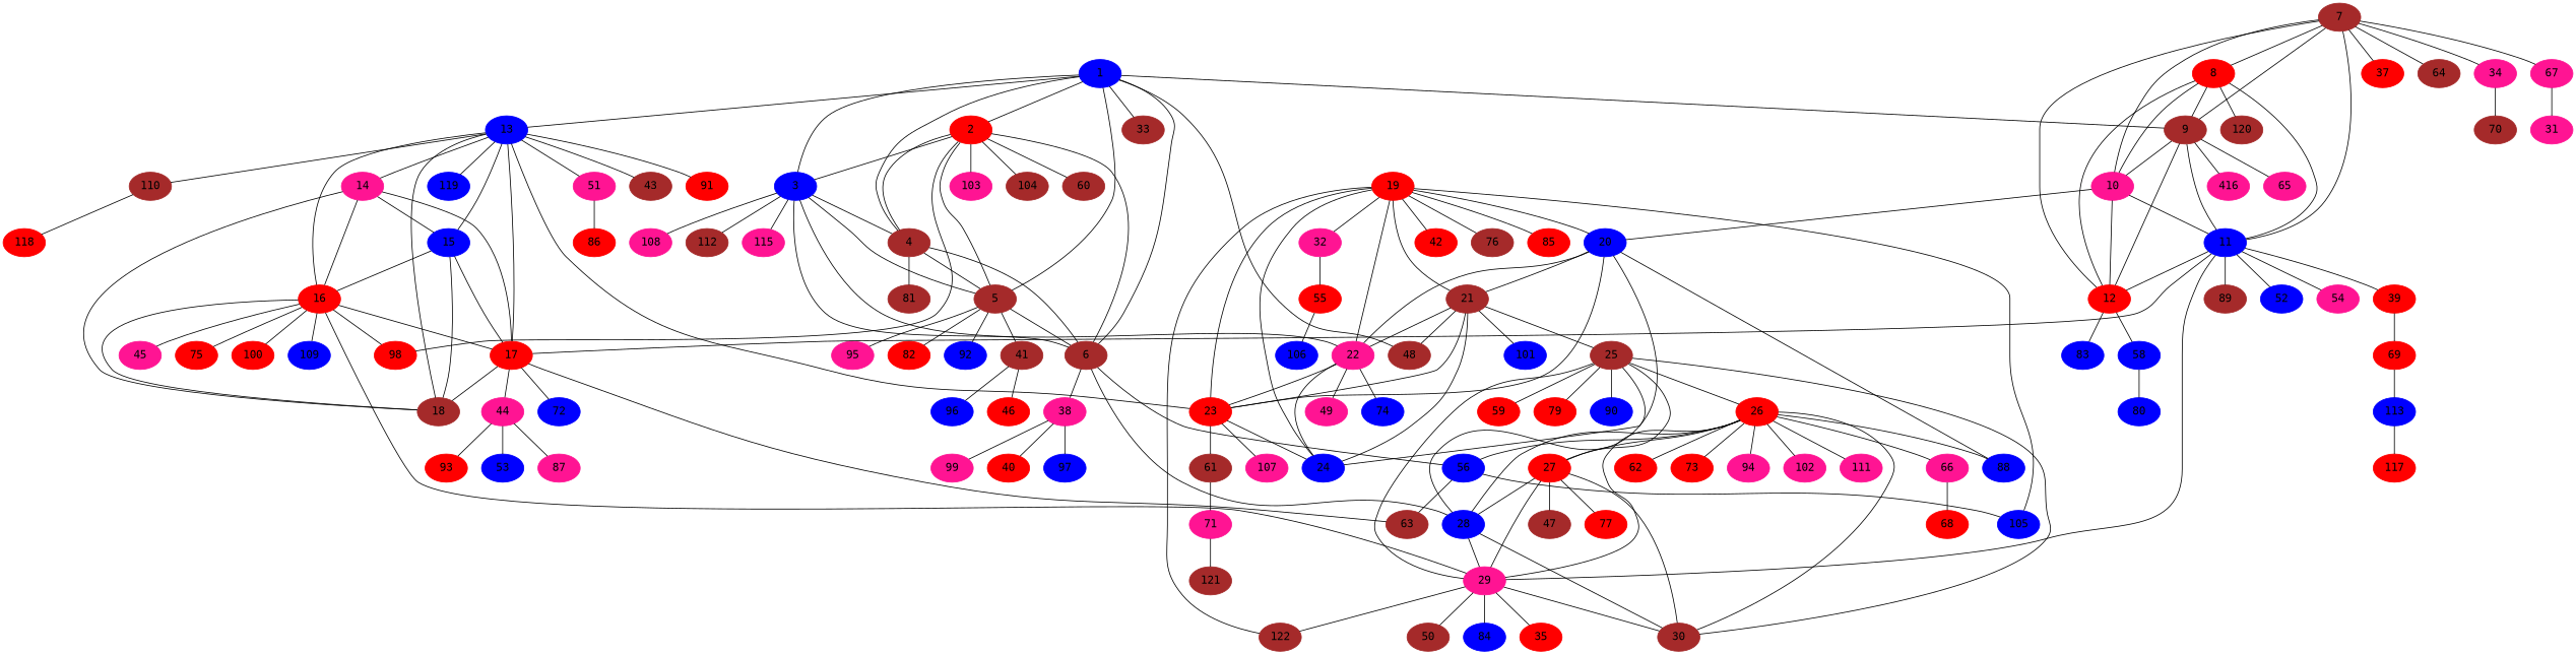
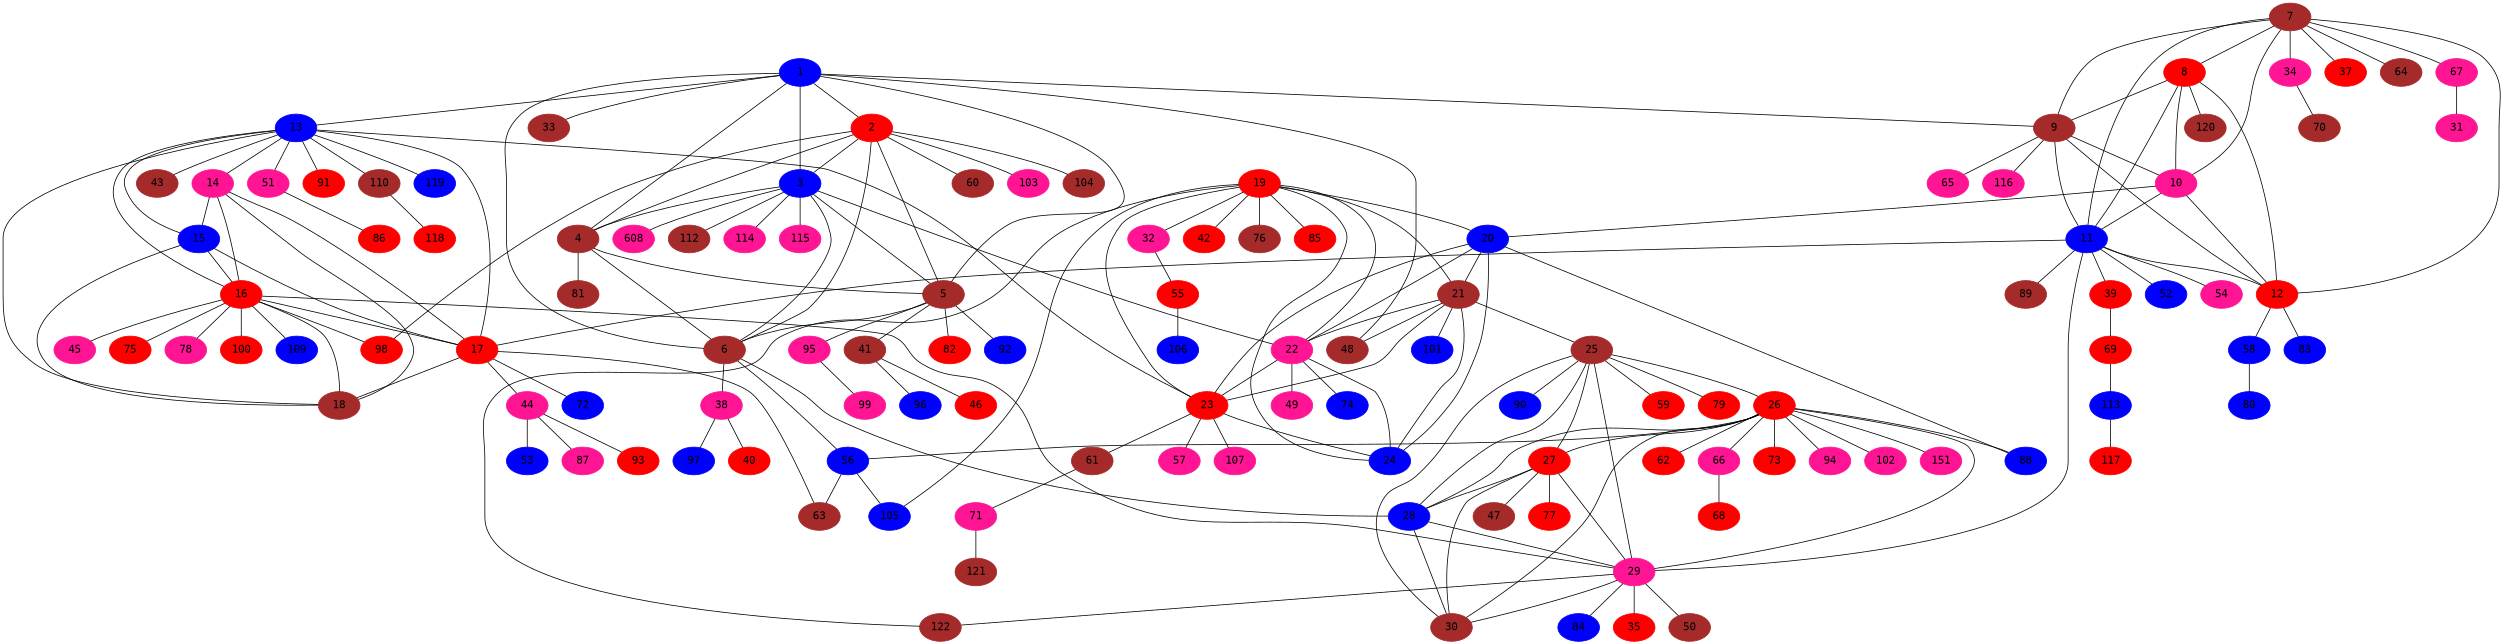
  graph {
    fontname="DejaVu Sans Mono"
    node [color=red fontname="DejaVu Sans Mono" style=filled]
    edge [fontname="DejaVu Sans Mono"]
    1 [color=blue]
    2
    3 [color=blue]
    4 [color=brown]
    5 [color=brown]
    6 [color=brown]
    9 [color=brown]
    13 [color=blue]
    33 [color=brown]
    48 [color=brown]
    60 [color=brown]
    98
    103 [color=deeppink]
    104 [color=brown]
    22 [color=deeppink]
-   108 [color=deeppink]
+   108 [color=deeppink label=608]
    112 [color=brown]
+   114 [color=deeppink]
    115 [color=deeppink]
    81 [color=brown]
    41 [color=brown]
    82
    92 [color=blue]
    95 [color=deeppink]
    28 [color=blue]
    38 [color=deeppink]
    56 [color=blue]
    10 [color=deeppink]
    11 [color=blue]
    12
    65 [color=deeppink]
-   116 [color=deeppink label=416]
+   116 [color=deeppink]
    17
    14 [color=deeppink]
    15 [color=blue]
    16
    18 [color=brown]
    23
    43 [color=brown]
    51 [color=deeppink]
    91
    110 [color=brown]
    119 [color=blue]
    24 [color=blue]
    49 [color=deeppink]
    74 [color=blue]
    46
    96 [color=blue]
    99 [color=deeppink]
    29 [color=deeppink]
    30 [color=brown]
    40
    97 [color=blue]
    63 [color=brown]
    105 [color=blue]
    7 [color=brown]
    8
    34 [color=deeppink]
    37
    64 [color=brown]
    67 [color=deeppink]
    120 [color=brown]
    20 [color=blue]
    39
    52 [color=blue]
    54 [color=deeppink]
    89 [color=brown]
    58 [color=blue]
    83 [color=blue]
    70 [color=brown]
    31 [color=deeppink]
    21 [color=brown]
    88 [color=blue]
    44 [color=deeppink]
    72 [color=blue]
    122 [color=brown]
    35
    50 [color=brown]
    84 [color=blue]
    69
    80 [color=blue]
    45 [color=deeppink]
    75
+   78 [color=deeppink]
    100
    109 [color=blue]
+   57 [color=deeppink]
    61 [color=brown]
    107 [color=deeppink]
    86
    118
    53 [color=blue]
    87 [color=deeppink]
    93
    19
    32 [color=deeppink]
    42
    76 [color=brown]
    85
    25 [color=brown]
    101 [color=blue]
    55
    26
    27
    59
    79
    90 [color=blue]
    71 [color=deeppink]
    62
    66 [color=deeppink]
    73
    94 [color=deeppink]
    102 [color=deeppink]
-   111 [color=deeppink]
+   111 [color=deeppink label=151]
    47 [color=brown]
    77
    68
    106 [color=blue]
    113 [color=blue]
    121 [color=brown]
    117
    1 -- 2
    1 -- 3
    1 -- 4
    1 -- 5
    1 -- 6
    1 -- 9
    1 -- 13
    1 -- 33
    1 -- 48
    2 -- 3
    2 -- 4
    2 -- 5
    2 -- 6
    2 -- 60
    2 -- 98
    2 -- 103
    2 -- 104
    3 -- 4
    3 -- 5
    3 -- 6
    3 -- 22
    3 -- 108
    3 -- 112
+   3 -- 114
    3 -- 115
    4 -- 5
    4 -- 6
    4 -- 81
    5 -- 6
    5 -- 41
    5 -- 82
    5 -- 92
    5 -- 95
    6 -- 28
    6 -- 38
    6 -- 56
    9 -- 10
    9 -- 11
    9 -- 12
    9 -- 65
    9 -- 116
    13 -- 17
    13 -- 14
    13 -- 15
    13 -- 16
    13 -- 18
    13 -- 23
    13 -- 43
    13 -- 51
    13 -- 91
    13 -- 110
    13 -- 119
    22 -- 23
    22 -- 24
    22 -- 49
    22 -- 74
    41 -- 46
    41 -- 96
-   38 -- 99
+   95 -- 99
    28 -- 29
    28 -- 30
    38 -- 40
    38 -- 97
    56 -- 63
    56 -- 105
    10 -- 11
    10 -- 12
    10 -- 20
    11 -- 12
    11 -- 17
    11 -- 29
    11 -- 39
    11 -- 52
    11 -- 54
    11 -- 89
    12 -- 58
    12 -- 83
    17 -- 18
    17 -- 63
    17 -- 44
    17 -- 72
    14 -- 17
    14 -- 15
    14 -- 16
    14 -- 18
    15 -- 17
    15 -- 16
    15 -- 18
    16 -- 98
    16 -- 17
    16 -- 18
    16 -- 29
    16 -- 45
    16 -- 75
+   16 -- 78
    16 -- 100
    16 -- 109
    23 -- 24
+   23 -- 57
    23 -- 61
    23 -- 107
    51 -- 86
    110 -- 118
    29 -- 30
    29 -- 122
    29 -- 35
    29 -- 50
    29 -- 84
    7 -- 9
    7 -- 10
    7 -- 11
    7 -- 12
    7 -- 8
    7 -- 34
    7 -- 37
    7 -- 64
    7 -- 67
    8 -- 9
    8 -- 10
    8 -- 11
    8 -- 12
    8 -- 120
    34 -- 70
    67 -- 31
    20 -- 22
    20 -- 23
    20 -- 24
    20 -- 21
    20 -- 88
    39 -- 69
    58 -- 80
    21 -- 48
    21 -- 22
    21 -- 23
    21 -- 24
    21 -- 25
    21 -- 101
    44 -- 53
    44 -- 87
    44 -- 93
    69 -- 113
    61 -- 71
    19 -- 22
    19 -- 23
    19 -- 24
    19 -- 105
    19 -- 20
    19 -- 21
    19 -- 122
    19 -- 32
    19 -- 42
    19 -- 76
    19 -- 85
    32 -- 55
    25 -- 28
    25 -- 29
    25 -- 30
    25 -- 26
    25 -- 27
    25 -- 59
    25 -- 79
    25 -- 90
    55 -- 106
    26 -- 28
    26 -- 56
    26 -- 29
    26 -- 30
    26 -- 88
    26 -- 27
    26 -- 62
    26 -- 66
    26 -- 73
    26 -- 94
    26 -- 102
    26 -- 111
    27 -- 28
    27 -- 29
    27 -- 30
    27 -- 47
    27 -- 77
    71 -- 121
    66 -- 68
    113 -- 117
  }
